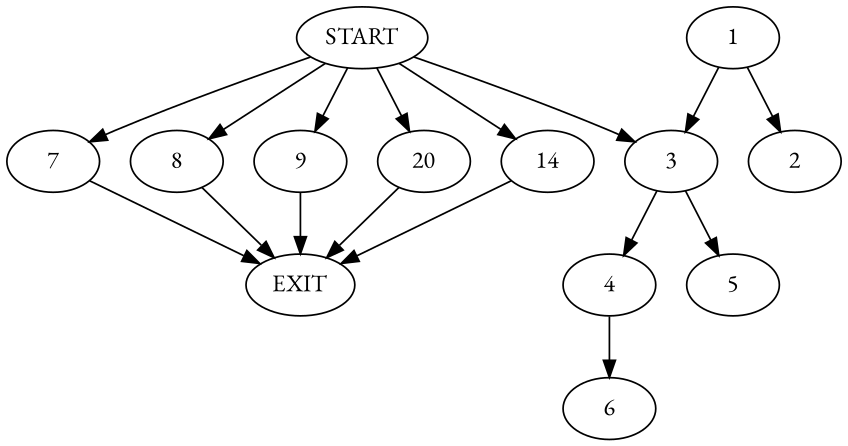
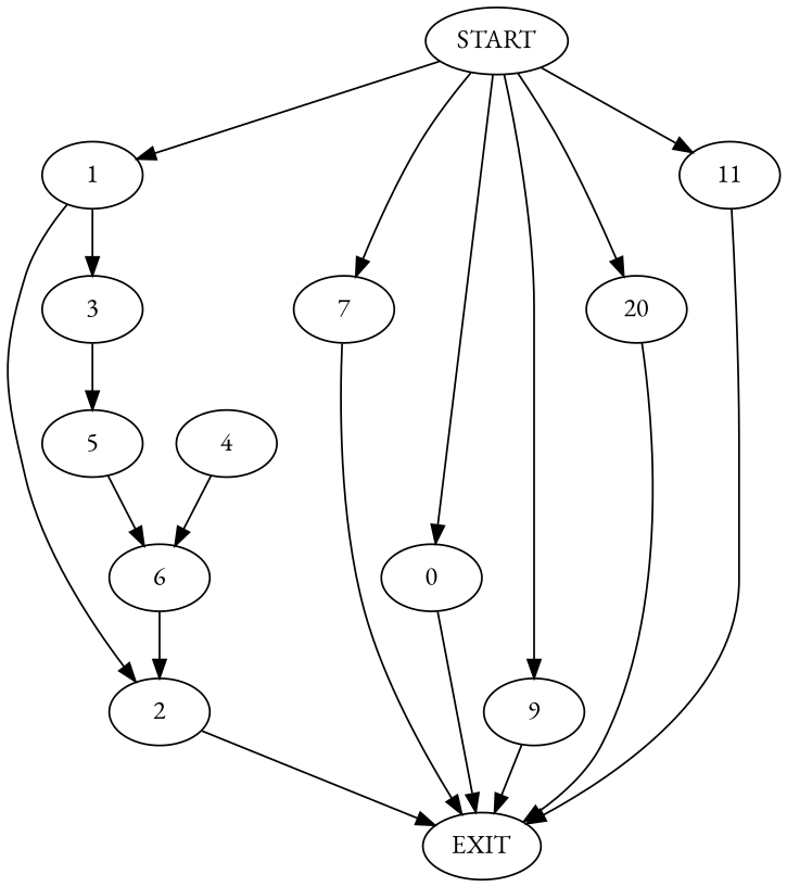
  digraph {
    fontname="EB Garamond"
    node [fontname="EB Garamond"]
    edge [fontname="EB Garamond"]
    n1 [label=START]
    1
    7
-   8
+   8 [label=0]
    9
    n6 [label=20]
-   11 [label=14]
+   11
    2
    3
    n10 [label=EXIT]
    4
    5
    6
-   n1 -> 3
+   n1 -> 1
    n1 -> 7
    n1 -> 8
    n1 -> 9
    n1 -> n6
    n1 -> 11
    1 -> 2
    1 -> 3
    7 -> n10
    8 -> n10
    9 -> n10
    n6 -> n10
    11 -> n10
-   3 -> 4
+   2 -> n10
    3 -> 5
    4 -> 6
+   5 -> 6
+   6 -> 2
  }
